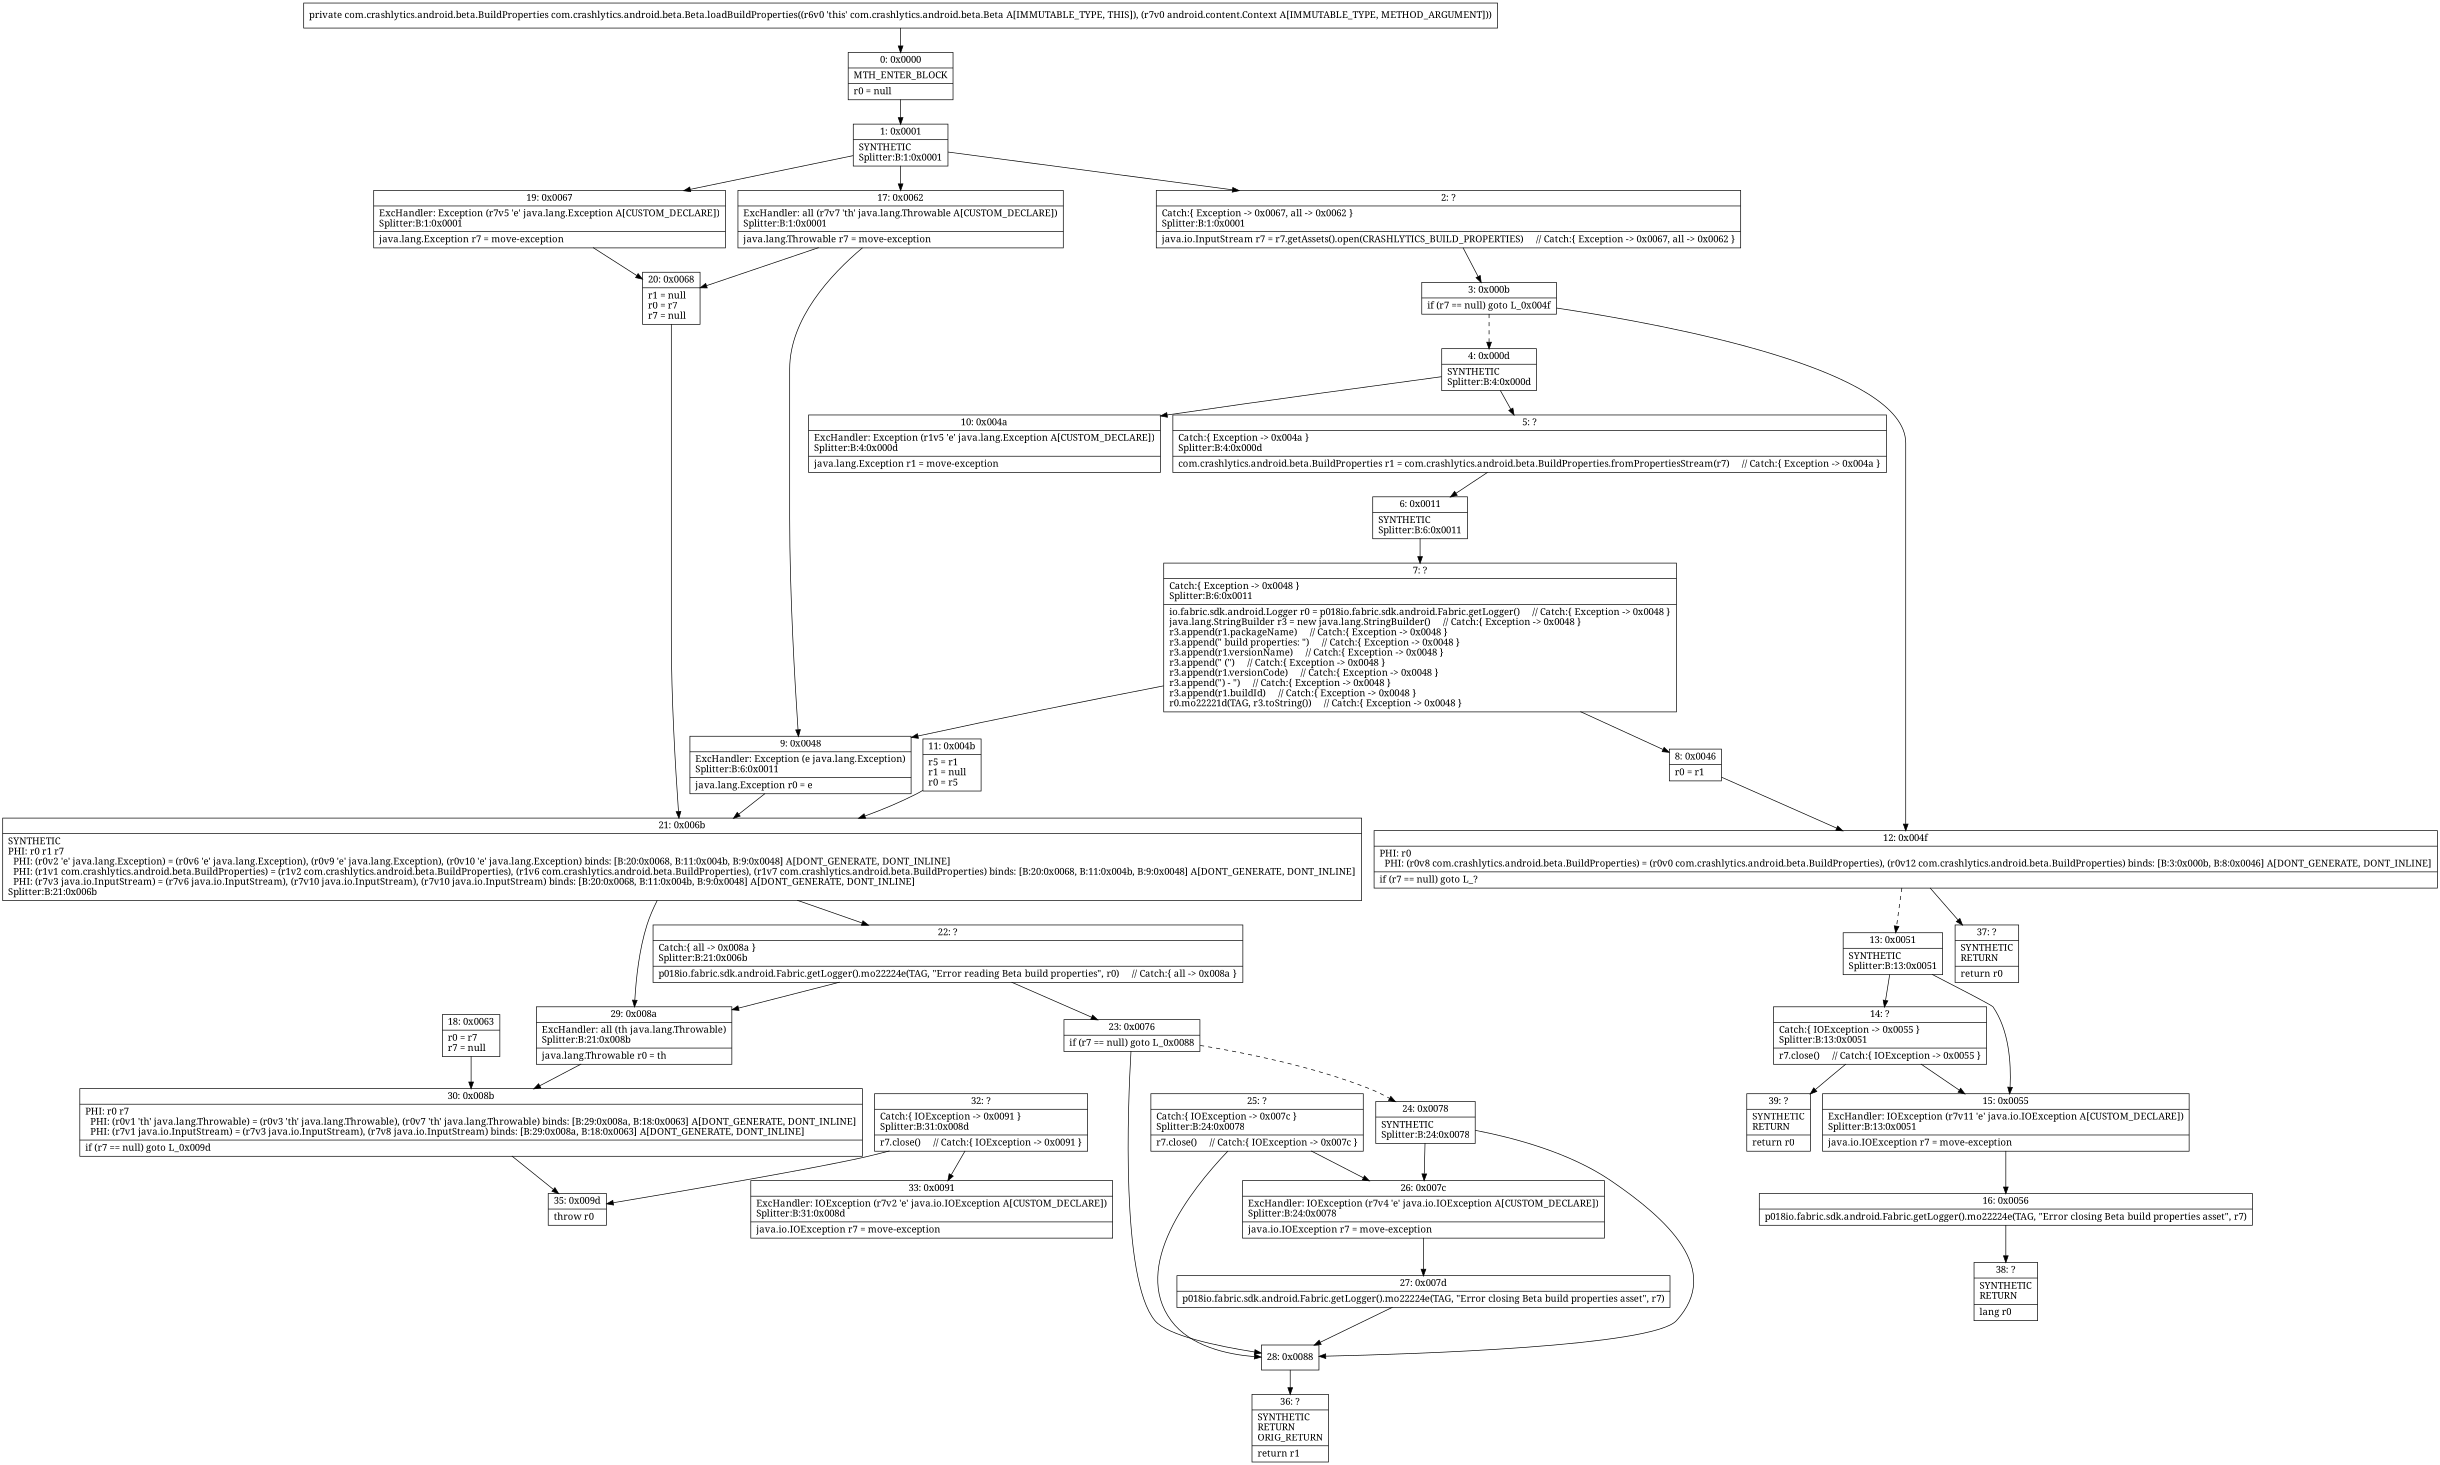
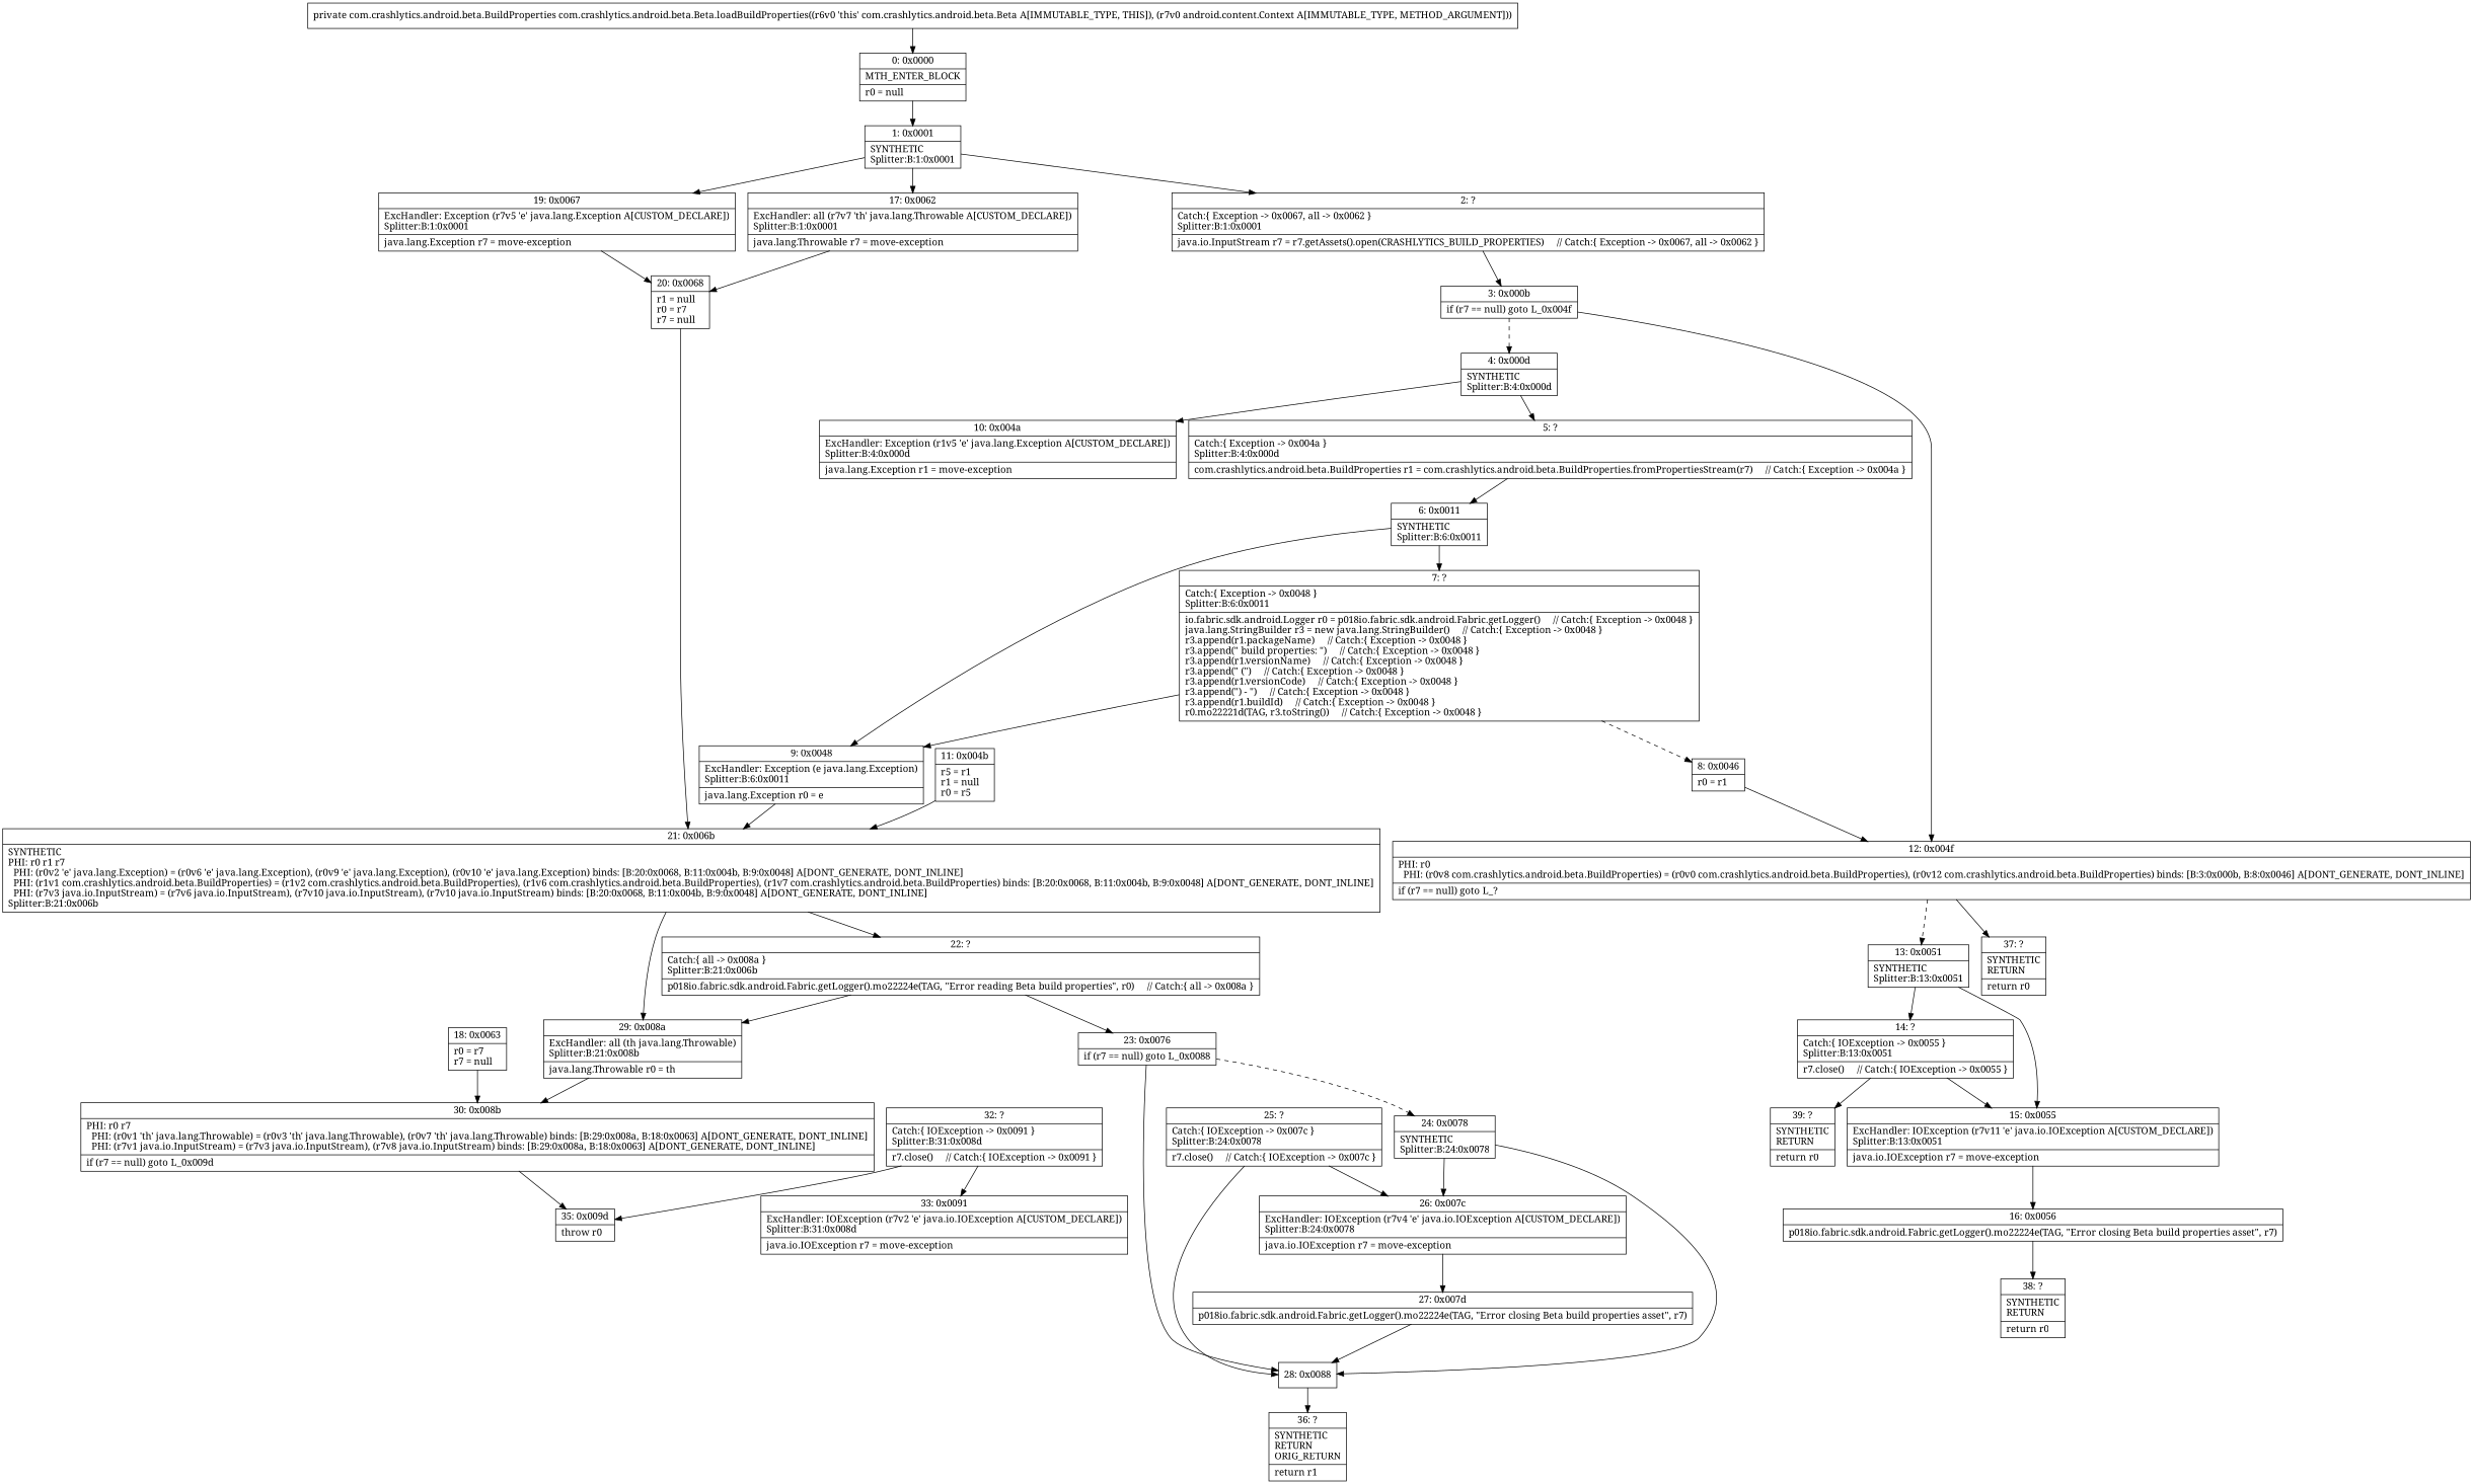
  digraph {
    fontname="Noto Serif"
    node [fontname="Noto Serif" shape=record]
    edge [fontname="Noto Serif"]
    n1 [label="{0\:\ 0x0000|MTH_ENTER_BLOCK\l|r0 = null\l}"]
    n2 [label="{1\:\ 0x0001|SYNTHETIC\lSplitter:B:1:0x0001\l}"]
    n3 [label="{2\:\ ?|Catch:\{ Exception \-\> 0x0067, all \-\> 0x0062 \}\lSplitter:B:1:0x0001\l|java.io.InputStream r7 = r7.getAssets().open(CRASHLYTICS_BUILD_PROPERTIES)     \/\/ Catch:\{ Exception \-\> 0x0067, all \-\> 0x0062 \}\l}"]
    n4 [label="{17\:\ 0x0062|ExcHandler: all (r7v7 'th' java.lang.Throwable A[CUSTOM_DECLARE])\lSplitter:B:1:0x0001\l|java.lang.Throwable r7 = move\-exception\l}"]
    n5 [label="{19\:\ 0x0067|ExcHandler: Exception (r7v5 'e' java.lang.Exception A[CUSTOM_DECLARE])\lSplitter:B:1:0x0001\l|java.lang.Exception r7 = move\-exception\l}"]
    n6 [label="{3\:\ 0x000b|if (r7 == null) goto L_0x004f\l}"]
    n7 [label="{20\:\ 0x0068|r1 = null\lr0 = r7\lr7 = null\l}"]
    n8 [label="{4\:\ 0x000d|SYNTHETIC\lSplitter:B:4:0x000d\l}"]
    n9 [label="{12\:\ 0x004f|PHI: r0 \l  PHI: (r0v8 com.crashlytics.android.beta.BuildProperties) = (r0v0 com.crashlytics.android.beta.BuildProperties), (r0v12 com.crashlytics.android.beta.BuildProperties) binds: [B:3:0x000b, B:8:0x0046] A[DONT_GENERATE, DONT_INLINE]\l|if (r7 == null) goto L_?\l}"]
    n10 [label="{5\:\ ?|Catch:\{ Exception \-\> 0x004a \}\lSplitter:B:4:0x000d\l|com.crashlytics.android.beta.BuildProperties r1 = com.crashlytics.android.beta.BuildProperties.fromPropertiesStream(r7)     \/\/ Catch:\{ Exception \-\> 0x004a \}\l}"]
    n11 [label="{10\:\ 0x004a|ExcHandler: Exception (r1v5 'e' java.lang.Exception A[CUSTOM_DECLARE])\lSplitter:B:4:0x000d\l|java.lang.Exception r1 = move\-exception\l}"]
    n12 [label="{13\:\ 0x0051|SYNTHETIC\lSplitter:B:13:0x0051\l}"]
    n13 [label="{37\:\ ?|SYNTHETIC\lRETURN\l|return r0\l}"]
    n14 [label="{6\:\ 0x0011|SYNTHETIC\lSplitter:B:6:0x0011\l}"]
    n15 [label="{7\:\ ?|Catch:\{ Exception \-\> 0x0048 \}\lSplitter:B:6:0x0011\l|io.fabric.sdk.android.Logger r0 = p018io.fabric.sdk.android.Fabric.getLogger()     \/\/ Catch:\{ Exception \-\> 0x0048 \}\ljava.lang.StringBuilder r3 = new java.lang.StringBuilder()     \/\/ Catch:\{ Exception \-\> 0x0048 \}\lr3.append(r1.packageName)     \/\/ Catch:\{ Exception \-\> 0x0048 \}\lr3.append(\" build properties: \")     \/\/ Catch:\{ Exception \-\> 0x0048 \}\lr3.append(r1.versionName)     \/\/ Catch:\{ Exception \-\> 0x0048 \}\lr3.append(\" (\")     \/\/ Catch:\{ Exception \-\> 0x0048 \}\lr3.append(r1.versionCode)     \/\/ Catch:\{ Exception \-\> 0x0048 \}\lr3.append(\") \- \")     \/\/ Catch:\{ Exception \-\> 0x0048 \}\lr3.append(r1.buildId)     \/\/ Catch:\{ Exception \-\> 0x0048 \}\lr0.mo22221d(TAG, r3.toString())     \/\/ Catch:\{ Exception \-\> 0x0048 \}\l}"]
    n16 [label="{9\:\ 0x0048|ExcHandler: Exception (e java.lang.Exception)\lSplitter:B:6:0x0011\l|java.lang.Exception r0 = e\l}"]
    n17 [label="{8\:\ 0x0046|r0 = r1\l}"]
    n18 [label="{21\:\ 0x006b|SYNTHETIC\lPHI: r0 r1 r7 \l  PHI: (r0v2 'e' java.lang.Exception) = (r0v6 'e' java.lang.Exception), (r0v9 'e' java.lang.Exception), (r0v10 'e' java.lang.Exception) binds: [B:20:0x0068, B:11:0x004b, B:9:0x0048] A[DONT_GENERATE, DONT_INLINE]\l  PHI: (r1v1 com.crashlytics.android.beta.BuildProperties) = (r1v2 com.crashlytics.android.beta.BuildProperties), (r1v6 com.crashlytics.android.beta.BuildProperties), (r1v7 com.crashlytics.android.beta.BuildProperties) binds: [B:20:0x0068, B:11:0x004b, B:9:0x0048] A[DONT_GENERATE, DONT_INLINE]\l  PHI: (r7v3 java.io.InputStream) = (r7v6 java.io.InputStream), (r7v10 java.io.InputStream), (r7v10 java.io.InputStream) binds: [B:20:0x0068, B:11:0x004b, B:9:0x0048] A[DONT_GENERATE, DONT_INLINE]\lSplitter:B:21:0x006b\l}"]
    n19 [label="{22\:\ ?|Catch:\{ all \-\> 0x008a \}\lSplitter:B:21:0x006b\l|p018io.fabric.sdk.android.Fabric.getLogger().mo22224e(TAG, \"Error reading Beta build properties\", r0)     \/\/ Catch:\{ all \-\> 0x008a \}\l}"]
    n20 [label="{29\:\ 0x008a|ExcHandler: all (th java.lang.Throwable)\lSplitter:B:21:0x008b\l|java.lang.Throwable r0 = th\l}"]
    n21 [label="{11\:\ 0x004b|r5 = r1\lr1 = null\lr0 = r5\l}"]
    n22 [label="{14\:\ ?|Catch:\{ IOException \-\> 0x0055 \}\lSplitter:B:13:0x0051\l|r7.close()     \/\/ Catch:\{ IOException \-\> 0x0055 \}\l}"]
    n23 [label="{15\:\ 0x0055|ExcHandler: IOException (r7v11 'e' java.io.IOException A[CUSTOM_DECLARE])\lSplitter:B:13:0x0051\l|java.io.IOException r7 = move\-exception\l}"]
    n24 [label="{39\:\ ?|SYNTHETIC\lRETURN\l|return r0\l}"]
    n25 [label="{16\:\ 0x0056|p018io.fabric.sdk.android.Fabric.getLogger().mo22224e(TAG, \"Error closing Beta build properties asset\", r7)\l}"]
-   n26 [label="{38\:\ ?|SYNTHETIC\lRETURN\l|lang r0\l}"]
+   n26 [label="{38\:\ ?|SYNTHETIC\lRETURN\l|return r0\l}"]
    n27 [label="{18\:\ 0x0063|r0 = r7\lr7 = null\l}"]
    n28 [label="{30\:\ 0x008b|PHI: r0 r7 \l  PHI: (r0v1 'th' java.lang.Throwable) = (r0v3 'th' java.lang.Throwable), (r0v7 'th' java.lang.Throwable) binds: [B:29:0x008a, B:18:0x0063] A[DONT_GENERATE, DONT_INLINE]\l  PHI: (r7v1 java.io.InputStream) = (r7v3 java.io.InputStream), (r7v8 java.io.InputStream) binds: [B:29:0x008a, B:18:0x0063] A[DONT_GENERATE, DONT_INLINE]\l|if (r7 == null) goto L_0x009d\l}"]
    n29 [label="{35\:\ 0x009d|throw r0\l}"]
    n30 [label="{23\:\ 0x0076|if (r7 == null) goto L_0x0088\l}"]
    n31 [label="{24\:\ 0x0078|SYNTHETIC\lSplitter:B:24:0x0078\l}"]
    n32 [label="{28\:\ 0x0088}"]
    n33 [label="{26\:\ 0x007c|ExcHandler: IOException (r7v4 'e' java.io.IOException A[CUSTOM_DECLARE])\lSplitter:B:24:0x0078\l|java.io.IOException r7 = move\-exception\l}"]
    n34 [label="{36\:\ ?|SYNTHETIC\lRETURN\lORIG_RETURN\l|return r1\l}"]
    n35 [label="{25\:\ ?|Catch:\{ IOException \-\> 0x007c \}\lSplitter:B:24:0x0078\l|r7.close()     \/\/ Catch:\{ IOException \-\> 0x007c \}\l}"]
    n36 [label="{27\:\ 0x007d|p018io.fabric.sdk.android.Fabric.getLogger().mo22224e(TAG, \"Error closing Beta build properties asset\", r7)\l}"]
    n37 [label="{32\:\ ?|Catch:\{ IOException \-\> 0x0091 \}\lSplitter:B:31:0x008d\l|r7.close()     \/\/ Catch:\{ IOException \-\> 0x0091 \}\l}"]
    n38 [label="{33\:\ 0x0091|ExcHandler: IOException (r7v2 'e' java.io.IOException A[CUSTOM_DECLARE])\lSplitter:B:31:0x008d\l|java.io.IOException r7 = move\-exception\l}"]
    n39 [label="{private com.crashlytics.android.beta.BuildProperties com.crashlytics.android.beta.Beta.loadBuildProperties((r6v0 'this' com.crashlytics.android.beta.Beta A[IMMUTABLE_TYPE, THIS]), (r7v0 android.content.Context A[IMMUTABLE_TYPE, METHOD_ARGUMENT])) }"]
    n1 -> n2
    n2 -> n3
    n2 -> n4
    n2 -> n5
    n3 -> n6
    n4 -> n7
    n5 -> n7
    n6 -> n8 [style=dashed]
    n6 -> n9
    n7 -> n18
    n8 -> n10
    n8 -> n11
    n9 -> n12 [style=dashed]
    n9 -> n13
    n10 -> n14
    n12 -> n22
    n12 -> n23
    n14 -> n15
-   n4 -> n16
+   n14 -> n16
    n15 -> n16
-   n15 -> n17
+   n15 -> n17 [style=dashed]
    n16 -> n18
    n17 -> n9
    n18 -> n19
    n18 -> n20
    n19 -> n20
    n19 -> n30
    n20 -> n28
    n21 -> n18
    n22 -> n23
    n22 -> n24
    n23 -> n25
    n25 -> n26
    n27 -> n28
    n28 -> n29
    n30 -> n31 [style=dashed]
    n30 -> n32
    n31 -> n32
    n31 -> n33
    n32 -> n34
    n33 -> n36
    n35 -> n32
    n35 -> n33
    n36 -> n32
    n37 -> n29
    n37 -> n38
    n39 -> n1
  }
